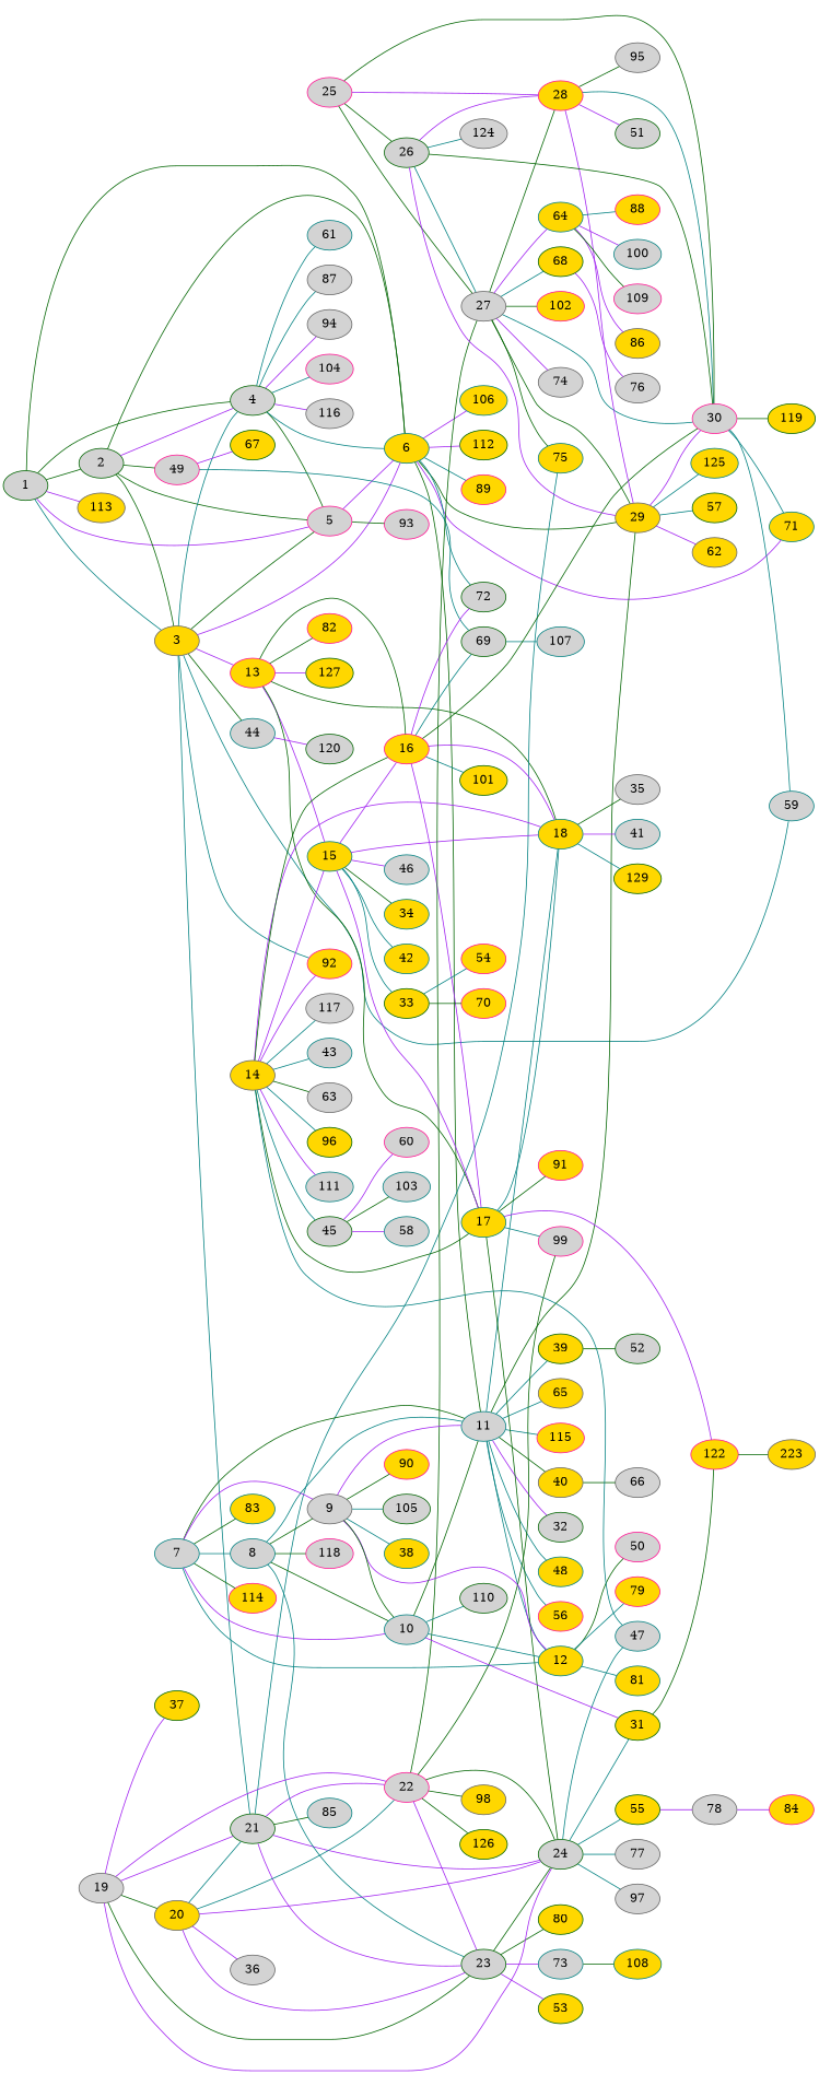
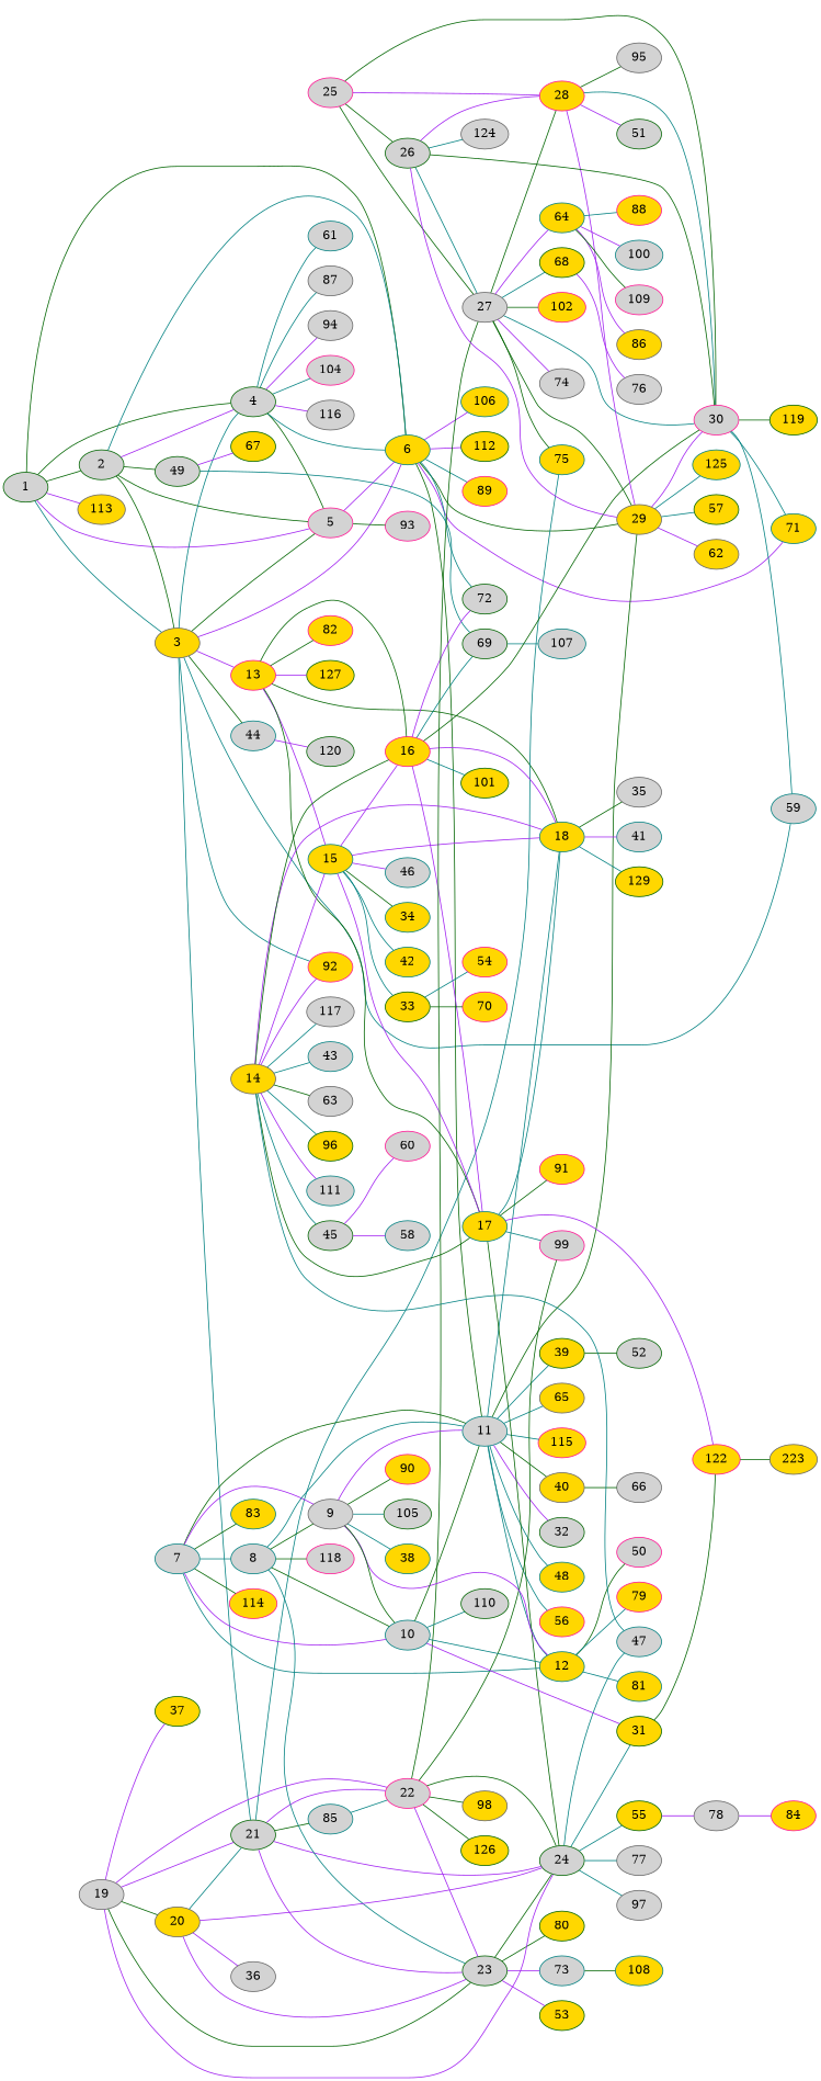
  graph {
    rankdir=LR
    node [color=teal fillcolor=lightgrey style=filled]
    edge [color=darkgreen]
    1 [color=darkgreen]
    2 [color=darkgreen]
    3 [color=gray40 fillcolor=gold]
    4 [color=darkgreen]
    5 [color=deeppink]
    6 [fillcolor=gold]
    113 [color=gray40 fillcolor=gold]
-   49 [color=deeppink]
+   49 [color=darkgreen]
    13 [color=deeppink fillcolor=gold]
    21 [color=darkgreen]
    44
    59
    92 [color=deeppink fillcolor=gold]
    61
    87 [color=gray40]
    94 [color=gray40]
    104 [color=deeppink]
    116 [color=gray40]
    93 [color=deeppink]
    11
    29 [color=gray40 fillcolor=gold]
    71 [fillcolor=gold]
    72 [color=darkgreen]
    89 [color=deeppink fillcolor=gold]
    106 [fillcolor=gold]
    112 [color=darkgreen fillcolor=gold]
    69 [color=darkgreen]
    67 [color=darkgreen fillcolor=gold]
    18 [fillcolor=gold]
    15 [fillcolor=gold]
    16 [color=deeppink fillcolor=gold]
    17 [fillcolor=gold]
    82 [color=deeppink fillcolor=gold]
    127 [color=darkgreen fillcolor=gold]
    23 [color=darkgreen]
    24 [color=darkgreen]
    22 [color=deeppink]
    75 [fillcolor=gold]
    85
    120 [color=darkgreen]
    12 [fillcolor=gold]
    32 [color=darkgreen]
    39 [color=darkgreen fillcolor=gold]
    40 [color=gray40 fillcolor=gold]
    48 [fillcolor=gold]
    56 [color=deeppink fillcolor=gold]
    65 [color=gray40 fillcolor=gold]
    115 [color=deeppink fillcolor=gold]
    30 [color=deeppink]
    57 [color=darkgreen fillcolor=gold]
    62 [color=gray40 fillcolor=gold]
    125 [fillcolor=gold]
    7
    8
    9 [color=gray40]
    10
    83 [fillcolor=gold]
    114 [color=deeppink fillcolor=gold]
    118 [color=deeppink]
    38 [fillcolor=gold]
    90 [color=deeppink fillcolor=gold]
    105 [color=darkgreen]
    31 [color=darkgreen fillcolor=gold]
    110 [color=darkgreen]
    50 [color=deeppink]
    79 [color=deeppink fillcolor=gold]
    81 [fillcolor=gold]
    53 [color=darkgreen fillcolor=gold]
    73
    80 [color=darkgreen fillcolor=gold]
    122 [color=deeppink fillcolor=gold]
    35 [color=gray40]
    41
    n74 [color=darkgreen fillcolor=gold label=129]
    52 [color=darkgreen]
    66 [color=gray40]
    14 [color=gray40 fillcolor=gold]
    43
    45 [color=darkgreen]
    47
    63 [color=gray40]
    96 [color=darkgreen fillcolor=gold]
    111
    117 [color=gray40]
    33 [color=darkgreen fillcolor=gold]
    34 [fillcolor=gold]
    42 [fillcolor=gold]
    46
    101 [color=darkgreen fillcolor=gold]
    91 [color=deeppink fillcolor=gold]
    99 [color=deeppink]
    58
    60 [color=deeppink]
-   103
    54 [color=deeppink fillcolor=gold]
    70 [color=deeppink fillcolor=gold]
    119 [color=darkgreen fillcolor=gold]
    107
    55 [color=darkgreen fillcolor=gold]
    77 [color=gray40]
    97 [color=gray40]
    n102 [color=gray40 fillcolor=gold label=223]
    19 [color=gray40]
    20 [color=gray40 fillcolor=gold]
    37 [color=darkgreen fillcolor=gold]
    36 [color=gray40]
    27 [color=gray40]
    98 [color=gray40 fillcolor=gold]
    126 [color=darkgreen fillcolor=gold]
    28 [color=deeppink fillcolor=gold]
    64 [fillcolor=gold]
    68 [color=darkgreen fillcolor=gold]
    74 [color=gray40]
    102 [color=deeppink fillcolor=gold]
    108 [fillcolor=gold]
    78 [color=gray40]
    25 [color=deeppink]
    26 [color=darkgreen]
    124 [color=gray40]
    51 [color=darkgreen]
    95 [color=gray40]
    86 [color=gray40 fillcolor=gold]
    88 [color=deeppink fillcolor=gold]
    100
    109 [color=deeppink]
    76 [color=gray40]
    84 [color=deeppink fillcolor=gold]
    1 -- 2
    1 -- 3 [color=teal]
    1 -- 4
    1 -- 5 [color=purple]
    1 -- 6
    1 -- 113 [color=purple]
    2 -- 3
    2 -- 4 [color=purple]
    2 -- 5
-   2 -- 6
+   2 -- 6 [color=teal]
    2 -- 49
    3 -- 4 [color=teal]
    3 -- 5
    3 -- 6 [color=purple]
    3 -- 13 [color=purple]
    3 -- 21 [color=teal]
    3 -- 44
    3 -- 59 [color=teal]
    3 -- 92 [color=teal]
    4 -- 5
    4 -- 6 [color=teal]
    4 -- 61 [color=teal]
    4 -- 87 [color=teal]
    4 -- 94 [color=purple]
    4 -- 104 [color=teal]
    4 -- 116 [color=purple]
    5 -- 6 [color=purple]
    5 -- 93
    6 -- 11
    6 -- 29
    6 -- 71 [color=purple]
    6 -- 72 [color=teal]
    6 -- 89 [color=teal]
    6 -- 106 [color=purple]
    6 -- 112 [color=purple]
    49 -- 69 [color=teal]
    49 -- 67 [color=purple]
    13 -- 18
    13 -- 15 [color=purple]
    13 -- 16
    13 -- 17
    13 -- 82
    13 -- 127 [color=purple]
    21 -- 23 [color=purple]
    21 -- 24 [color=purple]
    21 -- 22 [color=purple]
    21 -- 75 [color=teal]
    21 -- 85
    44 -- 120 [color=purple]
    11 -- 29
    11 -- 18 [color=teal]
    11 -- 12 [color=teal]
    11 -- 32 [color=purple]
    11 -- 39 [color=teal]
    11 -- 40
    11 -- 48 [color=teal]
    11 -- 56 [color=teal]
    11 -- 65 [color=teal]
    11 -- 115 [color=teal]
    29 -- 30 [color=purple]
    29 -- 57 [color=teal]
    29 -- 62 [color=purple]
    29 -- 125 [color=teal]
    69 -- 107 [color=teal]
    18 -- 35
    18 -- 41 [color=purple]
    18 -- n74 [color=teal]
    15 -- 18 [color=purple]
    15 -- 16 [color=purple]
    15 -- 17 [color=purple]
    15 -- 33 [color=teal]
    15 -- 34
    15 -- 42 [color=teal]
    15 -- 46 [color=purple]
    16 -- 72 [color=purple]
    16 -- 69 [color=teal]
    16 -- 18 [color=purple]
    16 -- 17 [color=purple]
    16 -- 30
    16 -- 101 [color=teal]
    17 -- 18 [color=teal]
    17 -- 24
    17 -- 122 [color=purple]
    17 -- 91
    17 -- 99 [color=teal]
    23 -- 24
    23 -- 53 [color=purple]
    23 -- 73 [color=purple]
    23 -- 80
    24 -- 31 [color=teal]
    24 -- 47 [color=teal]
    24 -- 55 [color=teal]
    24 -- 77 [color=teal]
    24 -- 97 [color=teal]
    22 -- 23 [color=purple]
    22 -- 24
    22 -- 99
    22 -- 27
    22 -- 98
    22 -- 126
    12 -- 50
    12 -- 79 [color=teal]
    12 -- 81 [color=teal]
    39 -- 52
    40 -- 66
    30 -- 59 [color=teal]
    30 -- 71 [color=teal]
    30 -- 119
    7 -- 11
    7 -- 12 [color=teal]
    7 -- 8 [color=teal]
    7 -- 9 [color=purple]
    7 -- 10 [color=purple]
    7 -- 83
    7 -- 114
    8 -- 11 [color=teal]
    8 -- 23 [color=teal]
    8 -- 9
    8 -- 10
    8 -- 118
    9 -- 11 [color=purple]
    9 -- 12 [color=purple]
    9 -- 10
    9 -- 38 [color=teal]
    9 -- 90
    9 -- 105 [color=teal]
    10 -- 11
    10 -- 12 [color=teal]
    10 -- 31 [color=purple]
    10 -- 110 [color=teal]
    31 -- 122
    73 -- 108
    122 -- n102
    14 -- 92 [color=purple]
    14 -- 18 [color=purple]
    14 -- 15 [color=purple]
    14 -- 16
    14 -- 17
    14 -- 43 [color=teal]
    14 -- 45 [color=teal]
    14 -- 47 [color=teal]
    14 -- 63
    14 -- 96 [color=teal]
    14 -- 111 [color=purple]
    14 -- 117 [color=teal]
    45 -- 58 [color=purple]
    45 -- 60 [color=purple]
-   45 -- 103
    33 -- 54 [color=teal]
    33 -- 70
    55 -- 78 [color=purple]
    19 -- 21 [color=purple]
    19 -- 23
    19 -- 24 [color=purple]
    19 -- 22 [color=purple]
    19 -- 20
    19 -- 37 [color=purple]
    20 -- 21 [color=teal]
    20 -- 23 [color=purple]
    20 -- 24 [color=purple]
-   20 -- 22 [color=teal]
+   85 -- 22 [color=teal]
    20 -- 36 [color=purple]
    27 -- 29
    27 -- 75
    27 -- 30 [color=teal]
    27 -- 28
    27 -- 64 [color=purple]
    27 -- 68 [color=teal]
    27 -- 74 [color=purple]
    27 -- 102
    28 -- 29 [color=purple]
    28 -- 30 [color=teal]
    28 -- 51 [color=purple]
    28 -- 95
    64 -- 86 [color=purple]
    64 -- 88 [color=teal]
    64 -- 100 [color=purple]
    64 -- 109
    68 -- 76 [color=purple]
    78 -- 84 [color=purple]
    25 -- 30
    25 -- 27
    25 -- 28 [color=purple]
    25 -- 26
    26 -- 29 [color=purple]
    26 -- 30
    26 -- 27 [color=teal]
    26 -- 28 [color=purple]
    26 -- 124 [color=teal]
  }
